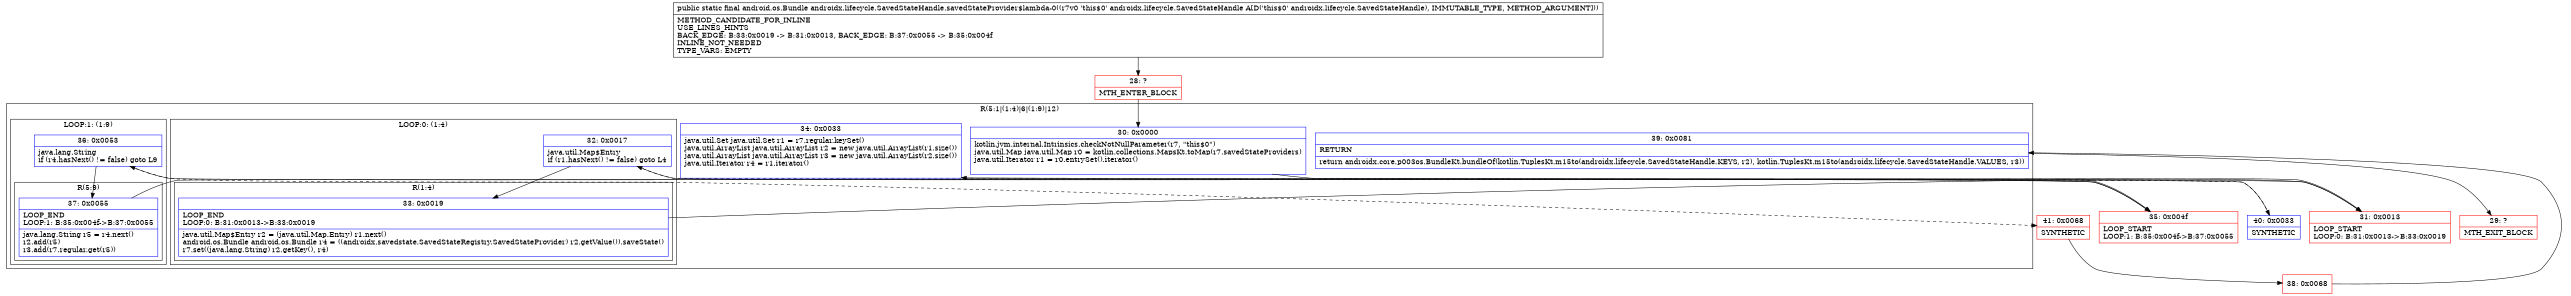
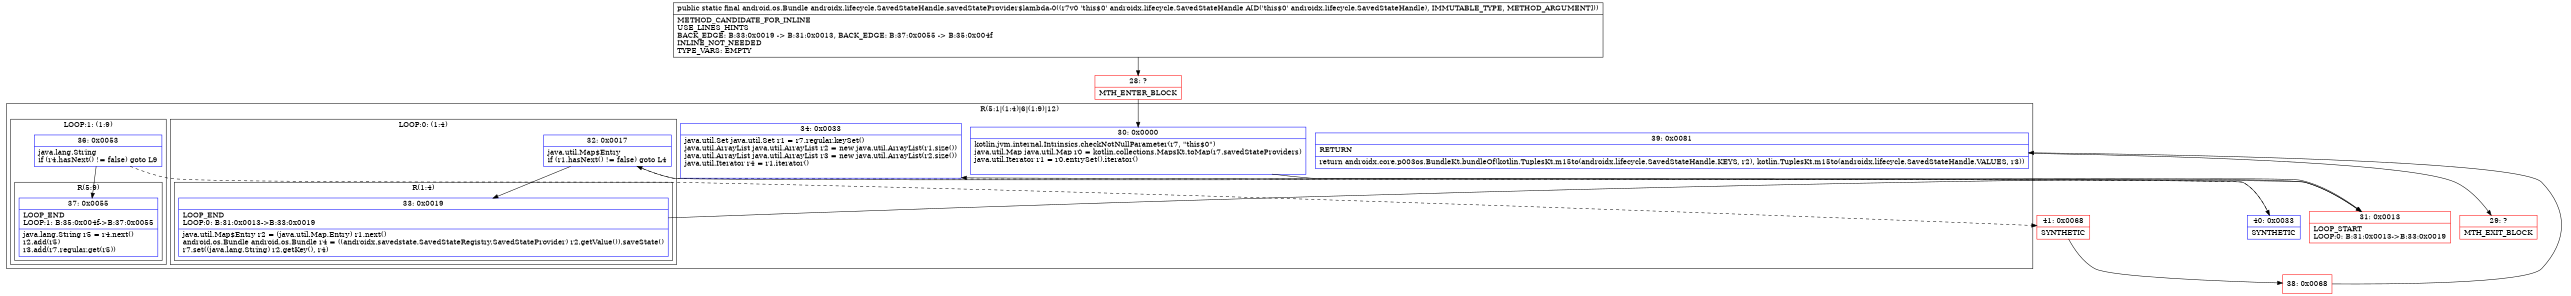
  digraph {
    node [color=blue shape=record]
    n1 [label="{33\:\ 0x0019|LOOP_END\lLOOP:0: B:31:0x0013\-\>B:33:0x0019\l|java.util.Map$Entry r2 = (java.util.Map.Entry) r1.next()\landroid.os.Bundle android.os.Bundle r4 = ((androidx.savedstate.SavedStateRegistry.SavedStateProvider) r2.getValue()).saveState()\lr7.set((java.lang.String) r2.getKey(), r4)\l}"]
    n2 [label="{32\:\ 0x0017|java.util.Map$Entry \lif (r1.hasNext() != false) goto L4\l}"]
    n3 [label="{37\:\ 0x0055|LOOP_END\lLOOP:1: B:35:0x004f\-\>B:37:0x0055\l|java.lang.String r5 = r4.next()\lr2.add(r5)\lr3.add(r7.regular.get(r5))\l}"]
    n4 [label="{36\:\ 0x0053|java.lang.String \lif (r4.hasNext() != false) goto L9\l}"]
    n5 [label="{30\:\ 0x0000|kotlin.jvm.internal.Intrinsics.checkNotNullParameter(r7, \"this$0\")\ljava.util.Map java.util.Map r0 = kotlin.collections.MapsKt.toMap(r7.savedStateProviders)\ljava.util.Iterator r1 = r0.entrySet().iterator()\l\l}"]
    n6 [label="{34\:\ 0x0033|java.util.Set java.util.Set r1 = r7.regular.keySet()\ljava.util.ArrayList java.util.ArrayList r2 = new java.util.ArrayList(r1.size())\ljava.util.ArrayList java.util.ArrayList r3 = new java.util.ArrayList(r2.size())\ljava.util.Iterator r4 = r1.iterator()\l\l}"]
    n7 [label="{39\:\ 0x0081|RETURN\l|return androidx.core.p003os.BundleKt.bundleOf(kotlin.TuplesKt.m15to(androidx.lifecycle.SavedStateHandle.KEYS, r2), kotlin.TuplesKt.m15to(androidx.lifecycle.SavedStateHandle.VALUES, r3))\l}"]
    n8 [color=red label="{31\:\ 0x0013|LOOP_START\lLOOP:0: B:31:0x0013\-\>B:33:0x0019\l}"]
    n9 [label="{40\:\ 0x0033|SYNTHETIC\l}"]
-   n10 [color=red label="{35\:\ 0x004f|LOOP_START\lLOOP:1: B:35:0x004f\-\>B:37:0x0055\l}"]
    n11 [color=red label="{41\:\ 0x0068|SYNTHETIC\l}"]
    n12 [color=red label="{29\:\ ?|MTH_EXIT_BLOCK\l}"]
    n13 [color=red label="{38\:\ 0x0068}"]
    n14 [color=red label="{28\:\ ?|MTH_ENTER_BLOCK\l}"]
    n15 [label="{public static final android.os.Bundle androidx.lifecycle.SavedStateHandle.savedStateProvider$lambda\-0((r7v0 'this$0' androidx.lifecycle.SavedStateHandle A[D('this$0' androidx.lifecycle.SavedStateHandle), IMMUTABLE_TYPE, METHOD_ARGUMENT]))  | METHOD_CANDIDATE_FOR_INLINE\lUSE_LINES_HINTS\lBACK_EDGE: B:33:0x0019 \-\> B:31:0x0013, BACK_EDGE: B:37:0x0055 \-\> B:35:0x004f\lINLINE_NOT_NEEDED\lTYPE_VARS: EMPTY\l}" color=""]
    subgraph cluster_1 {
      label="R(5:1|(1:4)|6|(1:9)|12)"
      n5
      n6
      n7
      subgraph cluster_2 {
        label="LOOP:0: (1:4)"
        n2
        subgraph cluster_3 {
          label="R(1:4)"
          n1
        }
      }
      subgraph cluster_4 {
        label="LOOP:1: (1:9)"
        n4
        subgraph cluster_5 {
          label="R(5:9)"
          n3
        }
      }
    }
    n1 -> n8
    n2 -> n1
    n2 -> n9 [style=dashed]
-   n3 -> n10
    n4 -> n3
    n4 -> n11 [style=dashed]
    n5 -> n8
-   n6 -> n10
    n7 -> n12
    n8 -> n2
    n9 -> n6
-   n10 -> n4
    n11 -> n13
    n13 -> n7
    n14 -> n5
    n15 -> n14
  }
